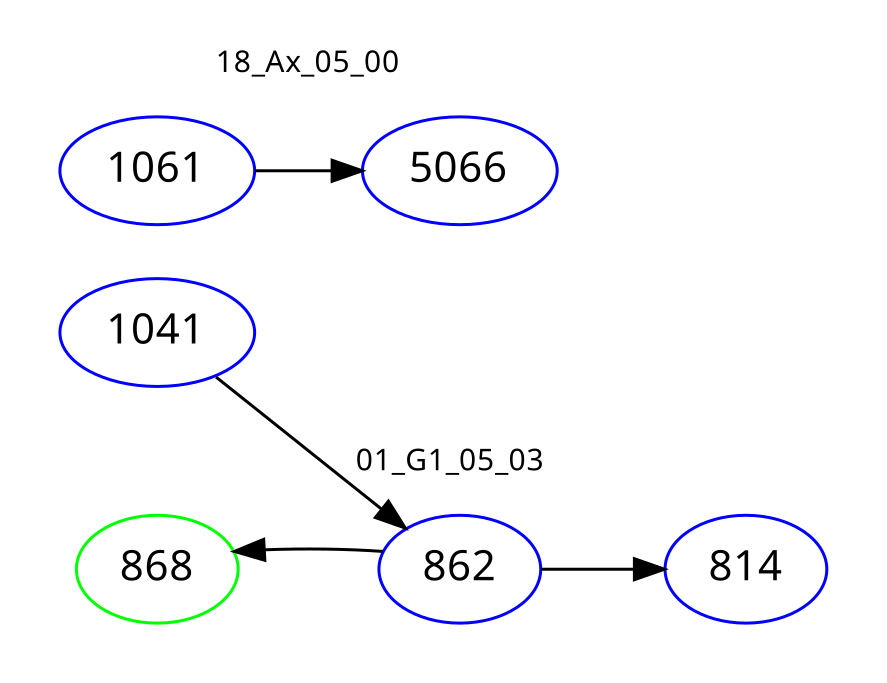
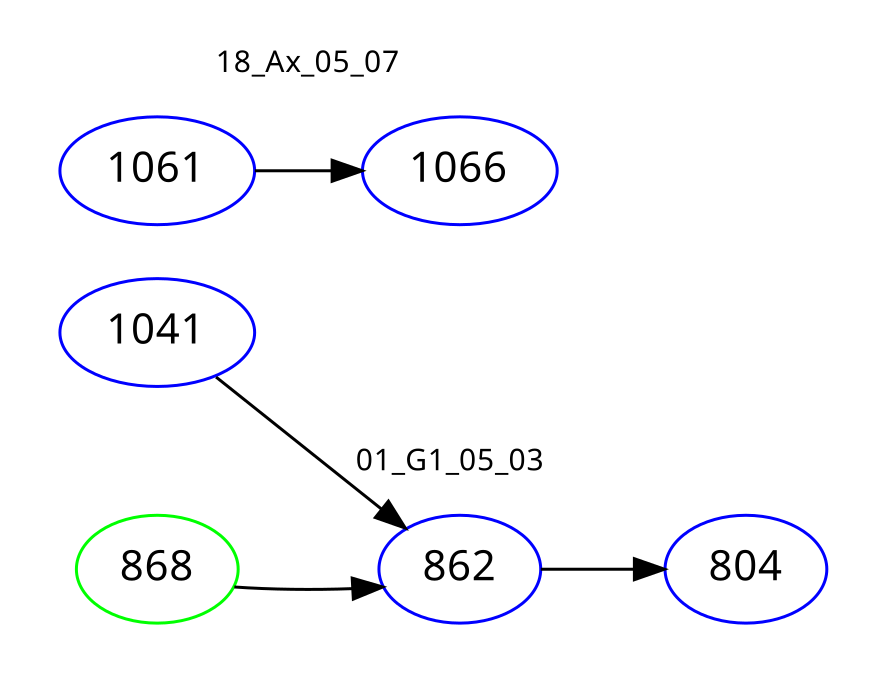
  digraph {
    fontname="Noto Sans"
    rankdir=LR
    node [color=blue fontname="Noto Sans"]
    edge [color=black fontname="Noto Sans"]
    n1 [label=1041]
    n2 [label=1061]
-   n3 [label=5066]
+   n3 [label=1066]
    n4 [color=green label=868]
    n5 [label=862]
-   n6 [label=814]
+   n6 [label=804]
    subgraph cluster_1 {
      color=white
      fontsize=10
-     label="18_Ax_05_00"
+     label="18_Ax_05_07"
      n1
      n2
      n3
    }
    subgraph cluster_2 {
      color=white
      fontsize=10
      label="01_G1_05_03"
      n4
      n5
      n6
    }
    n1 -> n5
    n2 -> n3
-   n5 -> n4
+   n4 -> n5
    n5 -> n6
  }
